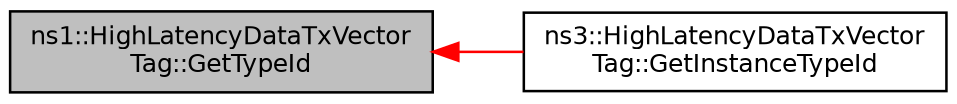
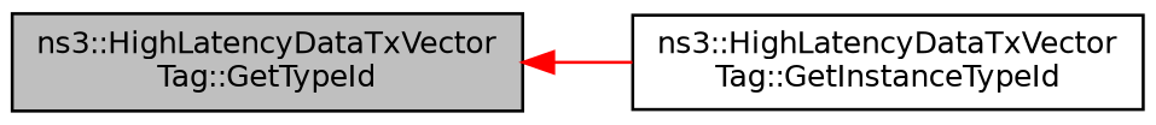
  digraph {
    rankdir=LR
    node [color=black fontname=Helvetica fontsize=10 shape=record style=filled]
-   n1 [fillcolor=grey75 fontcolor=black height=0.2 label="ns1::HighLatencyDataTxVector\lTag::GetTypeId" width=0.4]
+   n1 [fillcolor=grey75 fontcolor=black height=0.2 label="ns3::HighLatencyDataTxVector\lTag::GetTypeId" width=0.4]
    n2 [fillcolor=white height=0.2 label="ns3::HighLatencyDataTxVector\lTag::GetInstanceTypeId" width=0.4]
    n1 -> n2 [color=red dir=back fontname=Helvetica fontsize=10 labelfontname=Helvetica labelfontsize=10 style=solid]
  }
